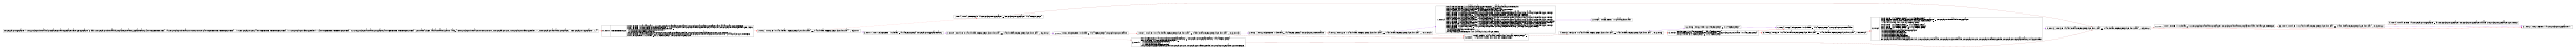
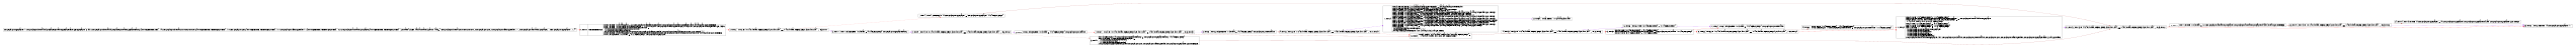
  digraph {
    rankdir=LR
    node [shape=record]
    edge [arrowhead=box color=purple]
    n1 [label="{0\:\ 0x0000|MTH_ENTER_BLOCK\l|0x0000: INVOKE  (r0 I:java.lang.Class) = (r12 I:com.google.gson.annotations.JsonAdapter) com.google.gson.annotations.JsonAdapter.value():java.lang.Class type: INTERFACE \l0x0004: INVOKE  (r0 I:com.google.gson.reflect.TypeToken) = (r0 I:java.lang.Class) com.google.gson.reflect.TypeToken.get(java.lang.Class):com.google.gson.reflect.TypeToken type: STATIC \l0x0008: INVOKE  (r9 I:com.google.gson.internal.ObjectConstructor) = \l  (r9 I:com.google.gson.internal.ConstructorConstructor)\l  (r0 I:com.google.gson.reflect.TypeToken)\l com.google.gson.internal.ConstructorConstructor.get(com.google.gson.reflect.TypeToken):com.google.gson.internal.ObjectConstructor type: VIRTUAL \l0x000c: INVOKE  (r9 I:java.lang.Object) = (r9 I:com.google.gson.internal.ObjectConstructor) com.google.gson.internal.ObjectConstructor.construct():java.lang.Object type: INTERFACE \l0x0010: INSTANCE_OF  (r0 I:boolean) = (r9 I:?[OBJECT, ARRAY]) com.google.gson.TypeAdapter \l}"]
    n2 [label="{1\:\ 0x0012|0x0012: IF  (r0 I:?[int, boolean, OBJECT, ARRAY, byte, short, char]) == (0 ?[int, boolean, OBJECT, ARRAY, byte, short, char])  \-\> B:3:0x0017 \l}"]
    n3 [label="{2\:\ 0x0014|0x0014: CHECK_CAST  (r9 I:com.google.gson.TypeAdapter) = (com.google.gson.TypeAdapter) (r9 I:?[OBJECT, ARRAY]) \l}"]
    n4 [label="{3\:\ 0x0017|0x0017: INSTANCE_OF  (r0 I:boolean) = (r9 I:?[OBJECT, ARRAY]) com.google.gson.TypeAdapterFactory \l}"]
    n5 [label="{21\:\ 0x0075|0x0075: IF  (r9 I:?[int, boolean, OBJECT, ARRAY, byte, short, char]) == (0 ?[int, boolean, OBJECT, ARRAY, byte, short, char])  \-\> B:25:0x0081 \l}"]
    n6 [label="{4\:\ 0x0019|0x0019: IF  (r0 I:?[int, boolean, OBJECT, ARRAY, byte, short, char]) == (0 ?[int, boolean, OBJECT, ARRAY, byte, short, char])  \-\> B:6:0x0022 \l}"]
    n7 [label="{22\:\ 0x0077|0x0077: INVOKE  (r10 I:boolean) = (r12 I:com.google.gson.annotations.JsonAdapter) com.google.gson.annotations.JsonAdapter.nullSafe():boolean type: INTERFACE \l}"]
    n8 [label="{25\:\ 0x0081|0x0081: RETURN  (r9 I:com.google.gson.TypeAdapter\<?\>) \l}"]
    n9 [label="{5\:\ 0x001b|0x001b: CHECK_CAST  (r9 I:com.google.gson.TypeAdapterFactory) = (com.google.gson.TypeAdapterFactory) (r9 I:?[OBJECT, ARRAY]) \l0x001d: INVOKE  (r9 I:com.google.gson.TypeAdapter) = \l  (r9 I:com.google.gson.TypeAdapterFactory)\l  (r10 I:com.google.gson.Gson)\l  (r11 I:com.google.gson.reflect.TypeToken)\l com.google.gson.TypeAdapterFactory.create(com.google.gson.Gson, com.google.gson.reflect.TypeToken):com.google.gson.TypeAdapter type: INTERFACE \l}"]
    n10 [label="{6\:\ 0x0022|0x0022: INSTANCE_OF  (r0 I:boolean) = (r9 I:?[OBJECT, ARRAY]) com.google.gson.JsonSerializer \l}"]
    n11 [label="{7\:\ 0x0024|0x0024: IF  (r0 I:?[int, boolean, OBJECT, ARRAY, byte, short, char]) != (0 ?[int, boolean, OBJECT, ARRAY, byte, short, char])  \-\> B:13:0x005b \l}"]
    n12 [label="{8\:\ 0x0026|0x0026: INSTANCE_OF  (r1 I:boolean) = (r9 I:?[OBJECT, ARRAY]) com.google.gson.JsonDeserializer \l}"]
    n13 [label="{13\:\ 0x005b|0x005b: CONST  (r1 I:?[int, float, boolean, short, byte, char, OBJECT, ARRAY]) = \l  (0 ?[int, float, boolean, short, byte, char, OBJECT, ARRAY])\l \l}"]
    n14 [label="{9\:\ 0x0028|0x0028: IF  (r1 I:?[int, boolean, OBJECT, ARRAY, byte, short, char]) == (0 ?[int, boolean, OBJECT, ARRAY, byte, short, char])  \-\> B:11:0x002b \l}"]
    n15 [label="{14\:\ 0x005c|0x005c: IF  (r0 I:?[int, boolean, OBJECT, ARRAY, byte, short, char]) == (0 ?[int, boolean, OBJECT, ARRAY, byte, short, char])  \-\> B:16:0x0063 \l}"]
    n16 [label="{11\:\ 0x002b|0x002b: NEW_INSTANCE  (r10 I:java.lang.IllegalArgumentException) =  java.lang.IllegalArgumentException \l0x002d: NEW_INSTANCE  (r12 I:java.lang.StringBuilder) =  java.lang.StringBuilder \l0x002f: INVOKE  (r12 I:java.lang.StringBuilder) java.lang.StringBuilder.\<init\>():void type: DIRECT \l0x0032: CONST_STR  (r0 I:java.lang.String) =  \"Invalid attempt to bind an instance of \" \l0x0034: INVOKE  (r12 I:java.lang.StringBuilder), (r0 I:java.lang.String) java.lang.StringBuilder.append(java.lang.String):java.lang.StringBuilder type: VIRTUAL \l0x0037: INVOKE  (r9 I:java.lang.Class) = (r9 I:java.lang.Object) java.lang.Object.getClass():java.lang.Class type: VIRTUAL \l0x003b: INVOKE  (r9 I:java.lang.String) = (r9 I:java.lang.Class) java.lang.Class.getName():java.lang.String type: VIRTUAL \l0x003f: INVOKE  (r12 I:java.lang.StringBuilder), (r9 I:java.lang.String) java.lang.StringBuilder.append(java.lang.String):java.lang.StringBuilder type: VIRTUAL \l0x0042: CONST_STR  (r9 I:java.lang.String) =  \" as a @JsonAdapter for \" \l0x0044: INVOKE  (r12 I:java.lang.StringBuilder), (r9 I:java.lang.String) java.lang.StringBuilder.append(java.lang.String):java.lang.StringBuilder type: VIRTUAL \l0x0047: INVOKE  (r9 I:java.lang.String) = (r11 I:com.google.gson.reflect.TypeToken) com.google.gson.reflect.TypeToken.toString():java.lang.String type: VIRTUAL \l0x004b: INVOKE  (r12 I:java.lang.StringBuilder), (r9 I:java.lang.String) java.lang.StringBuilder.append(java.lang.String):java.lang.StringBuilder type: VIRTUAL \l0x004e: CONST_STR  (r9 I:java.lang.String) =  \". @JsonAdapter value must be a TypeAdapter, TypeAdapterFactory, JsonSerializer or JsonDeserializer.\" \l0x0050: INVOKE  (r12 I:java.lang.StringBuilder), (r9 I:java.lang.String) java.lang.StringBuilder.append(java.lang.String):java.lang.StringBuilder type: VIRTUAL \l0x0053: INVOKE  (r9 I:java.lang.String) = (r12 I:java.lang.StringBuilder) java.lang.StringBuilder.toString():java.lang.String type: VIRTUAL \l0x0057: INVOKE  \l  (r10 I:java.lang.IllegalArgumentException)\l  (r9 I:java.lang.String)\l java.lang.IllegalArgumentException.\<init\>(java.lang.String):void type: DIRECT \l}"]
    n17 [label="{12\:\ 0x005a|0x005a: THROW  (r10 I:java.lang.Throwable) \l}"]
    n18 [label="{15\:\ 0x005e|0x005e: MOVE  (r0 I:?[OBJECT, ARRAY]) = (r9 I:?[OBJECT, ARRAY]) \l0x005f: CHECK_CAST  (r0 I:com.google.gson.JsonSerializer) = (com.google.gson.JsonSerializer) (r0 I:?[OBJECT, ARRAY]) \l0x0061: MOVE  (r3 I:?[OBJECT, ARRAY]) = (r0 I:?[OBJECT, ARRAY]) \l}"]
    n19 [label="{16\:\ 0x0063|0x0063: MOVE  (r3 I:?[OBJECT, ARRAY]) = (r1 I:?[OBJECT, ARRAY]) \l}"]
    n20 [label="{17\:\ 0x0064|0x0064: INSTANCE_OF  (r0 I:boolean) = (r9 I:?[OBJECT, ARRAY]) com.google.gson.JsonDeserializer \l}"]
    n21 [label="{18\:\ 0x0066|0x0066: IF  (r0 I:?[int, boolean, OBJECT, ARRAY, byte, short, char]) == (0 ?[int, boolean, OBJECT, ARRAY, byte, short, char])  \-\> B:20:0x006b \l}"]
+   n22 [label="{19\:\ 0x0068|0x0068: MOVE  (r1 I:?[OBJECT, ARRAY]) = (r9 I:?[OBJECT, ARRAY]) \l0x0069: CHECK_CAST  (r1 I:com.google.gson.JsonDeserializer) = (com.google.gson.JsonDeserializer) (r1 I:?[OBJECT, ARRAY]) \l}"]
    n23 [label="{20\:\ 0x006b|0x006b: MOVE  (r4 I:?[OBJECT, ARRAY]) = (r1 I:?[OBJECT, ARRAY]) \l0x006c: NEW_INSTANCE  (r9 I:com.google.gson.internal.bind.TreeTypeAdapter) =  com.google.gson.internal.bind.TreeTypeAdapter \l0x006e: CONST  (r7 I:?[int, float, boolean, short, byte, char, OBJECT, ARRAY]) = \l  (0 ?[int, float, boolean, short, byte, char, OBJECT, ARRAY])\l \l0x006f: MOVE  (r2 I:?[OBJECT, ARRAY]) = (r9 I:?[OBJECT, ARRAY]) \l0x0070: MOVE  (r5 I:?[OBJECT, ARRAY]) = (r10 I:?[OBJECT, ARRAY]) \l0x0071: MOVE  (r6 I:?[OBJECT, ARRAY]) = (r11 I:?[OBJECT, ARRAY]) \l0x0072: INVOKE  \l  (r2 I:com.google.gson.internal.bind.TreeTypeAdapter)\l  (r3 I:com.google.gson.JsonSerializer)\l  (r4 I:com.google.gson.JsonDeserializer)\l  (r5 I:com.google.gson.JsonSerializer)\l  (r6 I:com.google.gson.reflect.TypeToken)\l  (r7 I:com.google.gson.TypeAdapterFactory)\l com.google.gson.internal.bind.TreeTypeAdapter.\<init\>(com.google.gson.JsonSerializer, com.google.gson.JsonDeserializer, com.google.gson.Gson, com.google.gson.reflect.TypeToken, com.google.gson.TypeAdapterFactory):void type: DIRECT \l}"]
    n24 [label="{23\:\ 0x007b|0x007b: IF  (r10 I:?[int, boolean, OBJECT, ARRAY, byte, short, char]) == (0 ?[int, boolean, OBJECT, ARRAY, byte, short, char])  \-\> B:25:0x0081 \l}"]
    n25 [label="{24\:\ 0x007d|0x007d: INVOKE  (r9 I:com.google.gson.TypeAdapter) = (r9 I:com.google.gson.TypeAdapter) com.google.gson.TypeAdapter.nullSafe():com.google.gson.TypeAdapter type: VIRTUAL \l}"]
    n26 [label="{com.google.gson.TypeAdapter\<?\> com.google.gson.internal.bind.JsonAdapterAnnotationTypeAdapterFactory.getTypeAdapter((r8 'this' I:com.google.gson.internal.bind.JsonAdapterAnnotationTypeAdapterFactory A[IMMUTABLE_TYPE, THIS]), (r9 I:com.google.gson.internal.ConstructorConstructor A[IMMUTABLE_TYPE, METHOD_ARGUMENT]), (r10 I:com.google.gson.Gson A[IMMUTABLE_TYPE, METHOD_ARGUMENT]), (r11 I:com.google.gson.reflect.TypeToken\<?\> A[IMMUTABLE_TYPE, METHOD_ARGUMENT]), (r12 I:com.google.gson.annotations.JsonAdapter A[IMMUTABLE_TYPE, METHOD_ARGUMENT]))  | Annotation[SYSTEM, dalvik.annotation.Signature, \{value=[(, Lcom\/google\/gson\/internal\/ConstructorConstructor;, Lcom\/google\/gson\/Gson;, Lcom\/google\/gson\/reflect\/TypeToken\<, *\>;, Lcom\/google\/gson\/annotations\/JsonAdapter;, ), Lcom\/google\/gson\/TypeAdapter\<, *\>;]\}]\l}"]
    n1 -> n2 [color=red]
    n2 -> n3 [arrowhead=normal color=red style=dashed]
    n2 -> n4 [arrowhead=normal]
    n3 -> n5 [arrowhead=normal color=brown]
    n4 -> n6
    n5 -> n7 [arrowhead=normal color=brown style=dashed]
    n5 -> n8 [color=red]
    n6 -> n9 [arrowhead=normal color=brown style=dashed]
    n6 -> n10 [arrowhead=normal]
    n7 -> n24 [arrowhead=normal color=brown]
    n9 -> n5 [arrowhead=normal color=brown]
    n10 -> n11 [arrowhead=normal color=red]
    n11 -> n12 [style=dashed]
    n11 -> n13 [arrowhead=normal color=brown]
    n12 -> n14 [color=brown]
    n13 -> n15 [arrowhead=normal color=brown]
    n14 -> n13 [color=red style=dashed]
    n14 -> n16
    n15 -> n18 [color=red style=dashed]
    n15 -> n19 [arrowhead=normal]
    n16 -> n17 [arrowhead=normal]
    n18 -> n20 [arrowhead=normal color=red]
    n18 -> n21 [color=red]
    n19 -> n20
+   n21 -> n22 [color=brown style=dashed]
    n21 -> n23 [color=red]
+   n22 -> n23 [color=brown]
    n23 -> n5
    n24 -> n8
    n24 -> n25 [color=brown style=dashed]
    n25 -> n8 [arrowhead=normal style=dashed]
    n26 -> n1 [color=red]
  }
